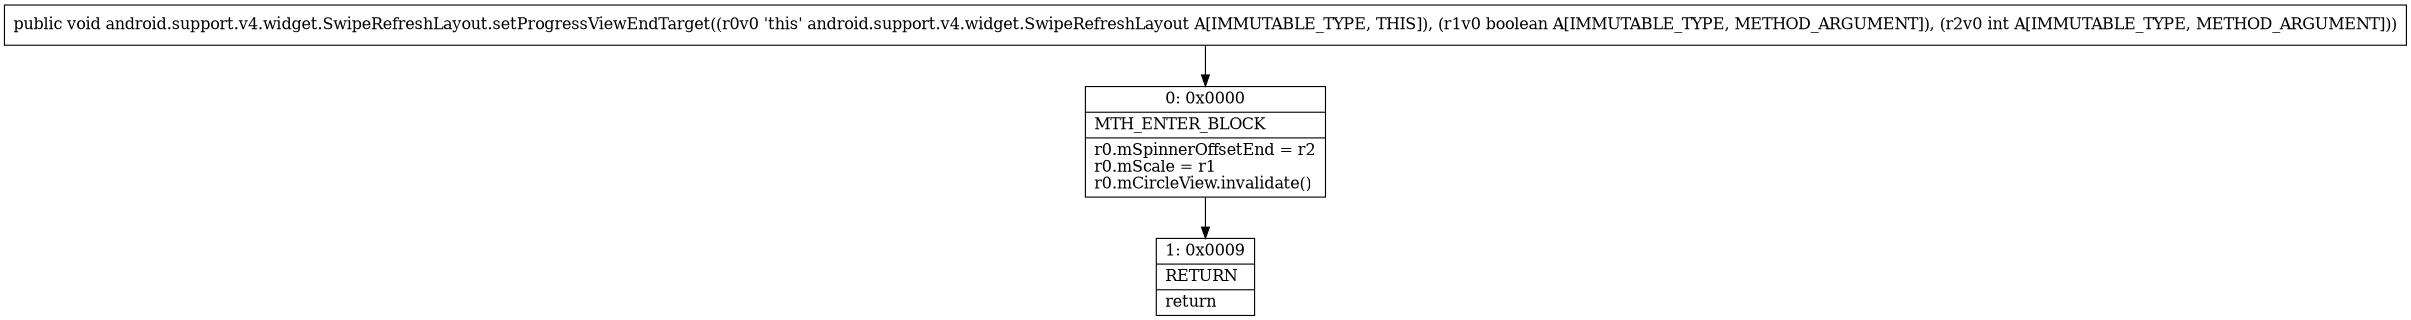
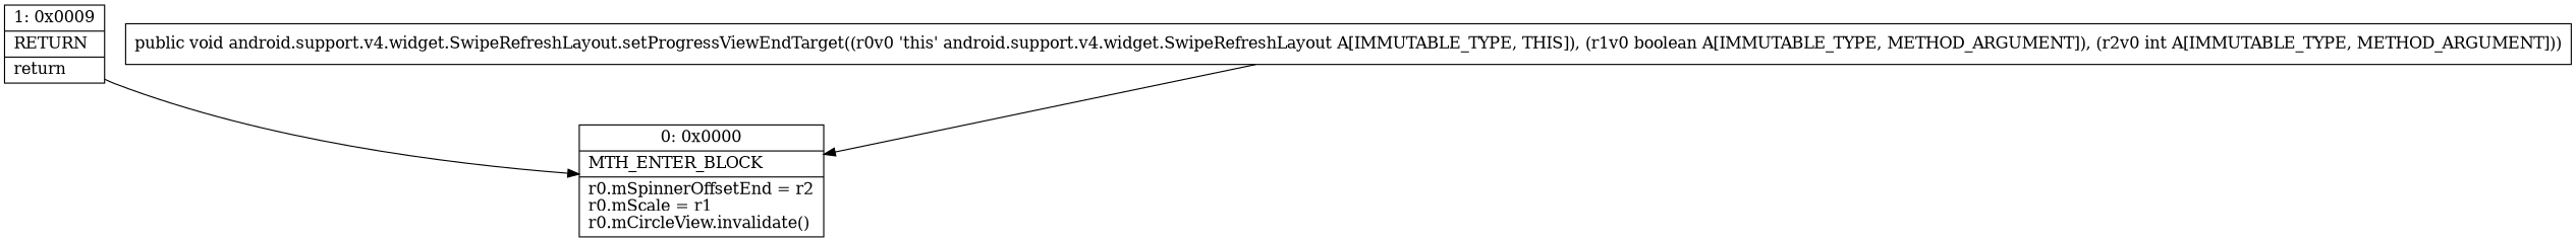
  digraph {
    node [shape=record]
    n1 [label="{0\:\ 0x0000|MTH_ENTER_BLOCK\l|r0.mSpinnerOffsetEnd = r2\lr0.mScale = r1\lr0.mCircleView.invalidate()\l}"]
    n2 [label="{1\:\ 0x0009|RETURN\l|return\l}"]
    n3 [label="{public void android.support.v4.widget.SwipeRefreshLayout.setProgressViewEndTarget((r0v0 'this' android.support.v4.widget.SwipeRefreshLayout A[IMMUTABLE_TYPE, THIS]), (r1v0 boolean A[IMMUTABLE_TYPE, METHOD_ARGUMENT]), (r2v0 int A[IMMUTABLE_TYPE, METHOD_ARGUMENT])) }"]
-   n1 -> n2
+   n2 -> n1
    n3 -> n1
  }
